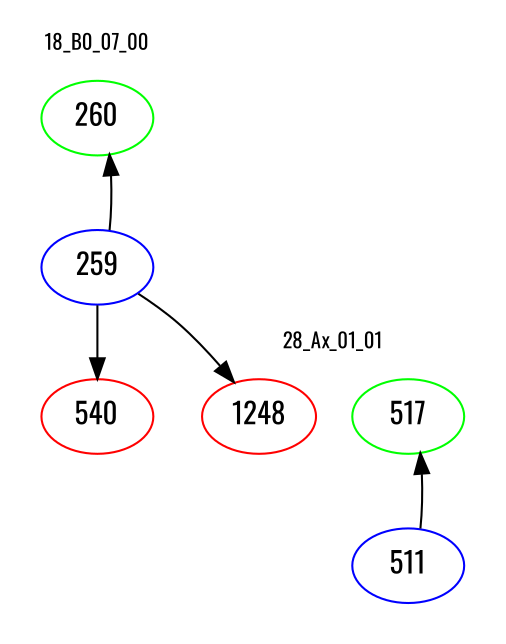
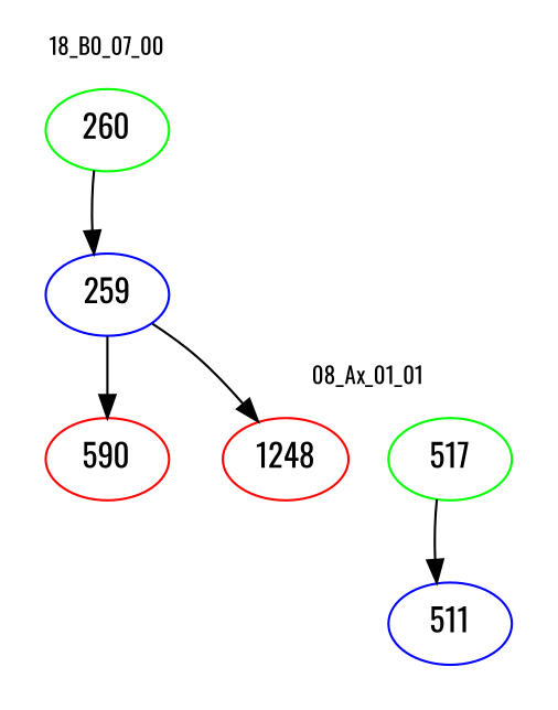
  digraph {
    fontname=Oswald
    node [color=green fontname=Oswald]
    edge [color=black fontname=Oswald]
    n1 [label=517]
    n2 [color=blue label=511]
    n3 [color=red label=1248]
    n4 [label=260]
    n5 [color=blue label=259]
-   n6 [color=red label=540]
+   n6 [color=red label=590]
    subgraph cluster_1 {
      color=white
      fontsize=10
-     label="28_Ax_01_01"
+     label="08_Ax_01_01"
      n1
      n2
      n3
    }
    subgraph cluster_2 {
      color=white
      fontsize=10
      label="18_B0_07_00"
      n4
      n5
      n6
    }
-   n2 -> n1
-   n5 -> n4
+   n1 -> n2
+   n4 -> n5
    n5 -> n3
    n5 -> n6
  }
